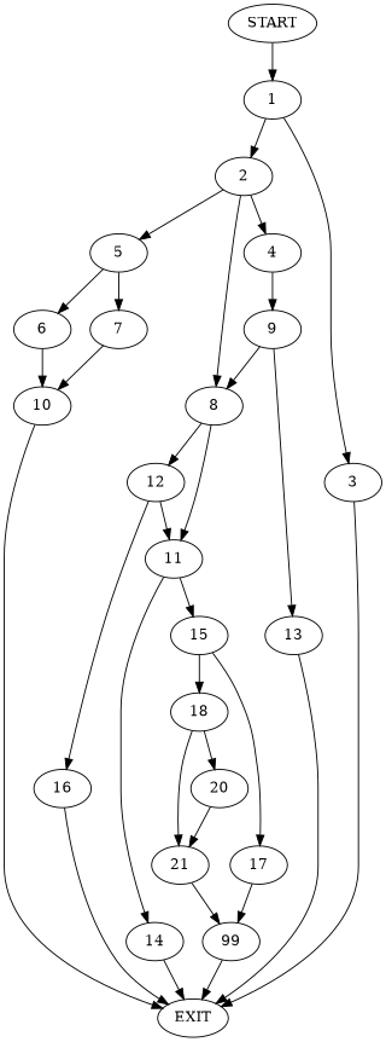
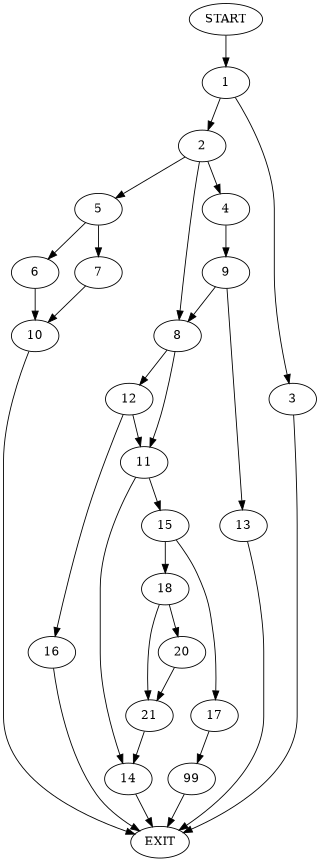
  digraph {
    n1 [label=START]
    1
    2
    3
    n5 [label=EXIT]
    4
    5
    8
    9
    6
    7
    11
    12
    13
    10
    14
    15
    16
    17
    18
    n21 [label=99]
    20
    21
    n1 -> 1
    1 -> 2
    1 -> 3
    2 -> 4
    2 -> 5
    2 -> 8
    3 -> n5
    4 -> 9
    5 -> 6
    5 -> 7
    8 -> 11
    8 -> 12
    9 -> 8
    9 -> 13
    6 -> 10
    7 -> 10
    11 -> 14
    11 -> 15
    12 -> 11
    12 -> 16
    13 -> n5
    10 -> n5
    14 -> n5
    15 -> 17
    15 -> 18
    16 -> n5
    17 -> n21
    18 -> 20
    18 -> 21
    n21 -> n5
    20 -> 21
-   21 -> n21
+   21 -> 14
  }
